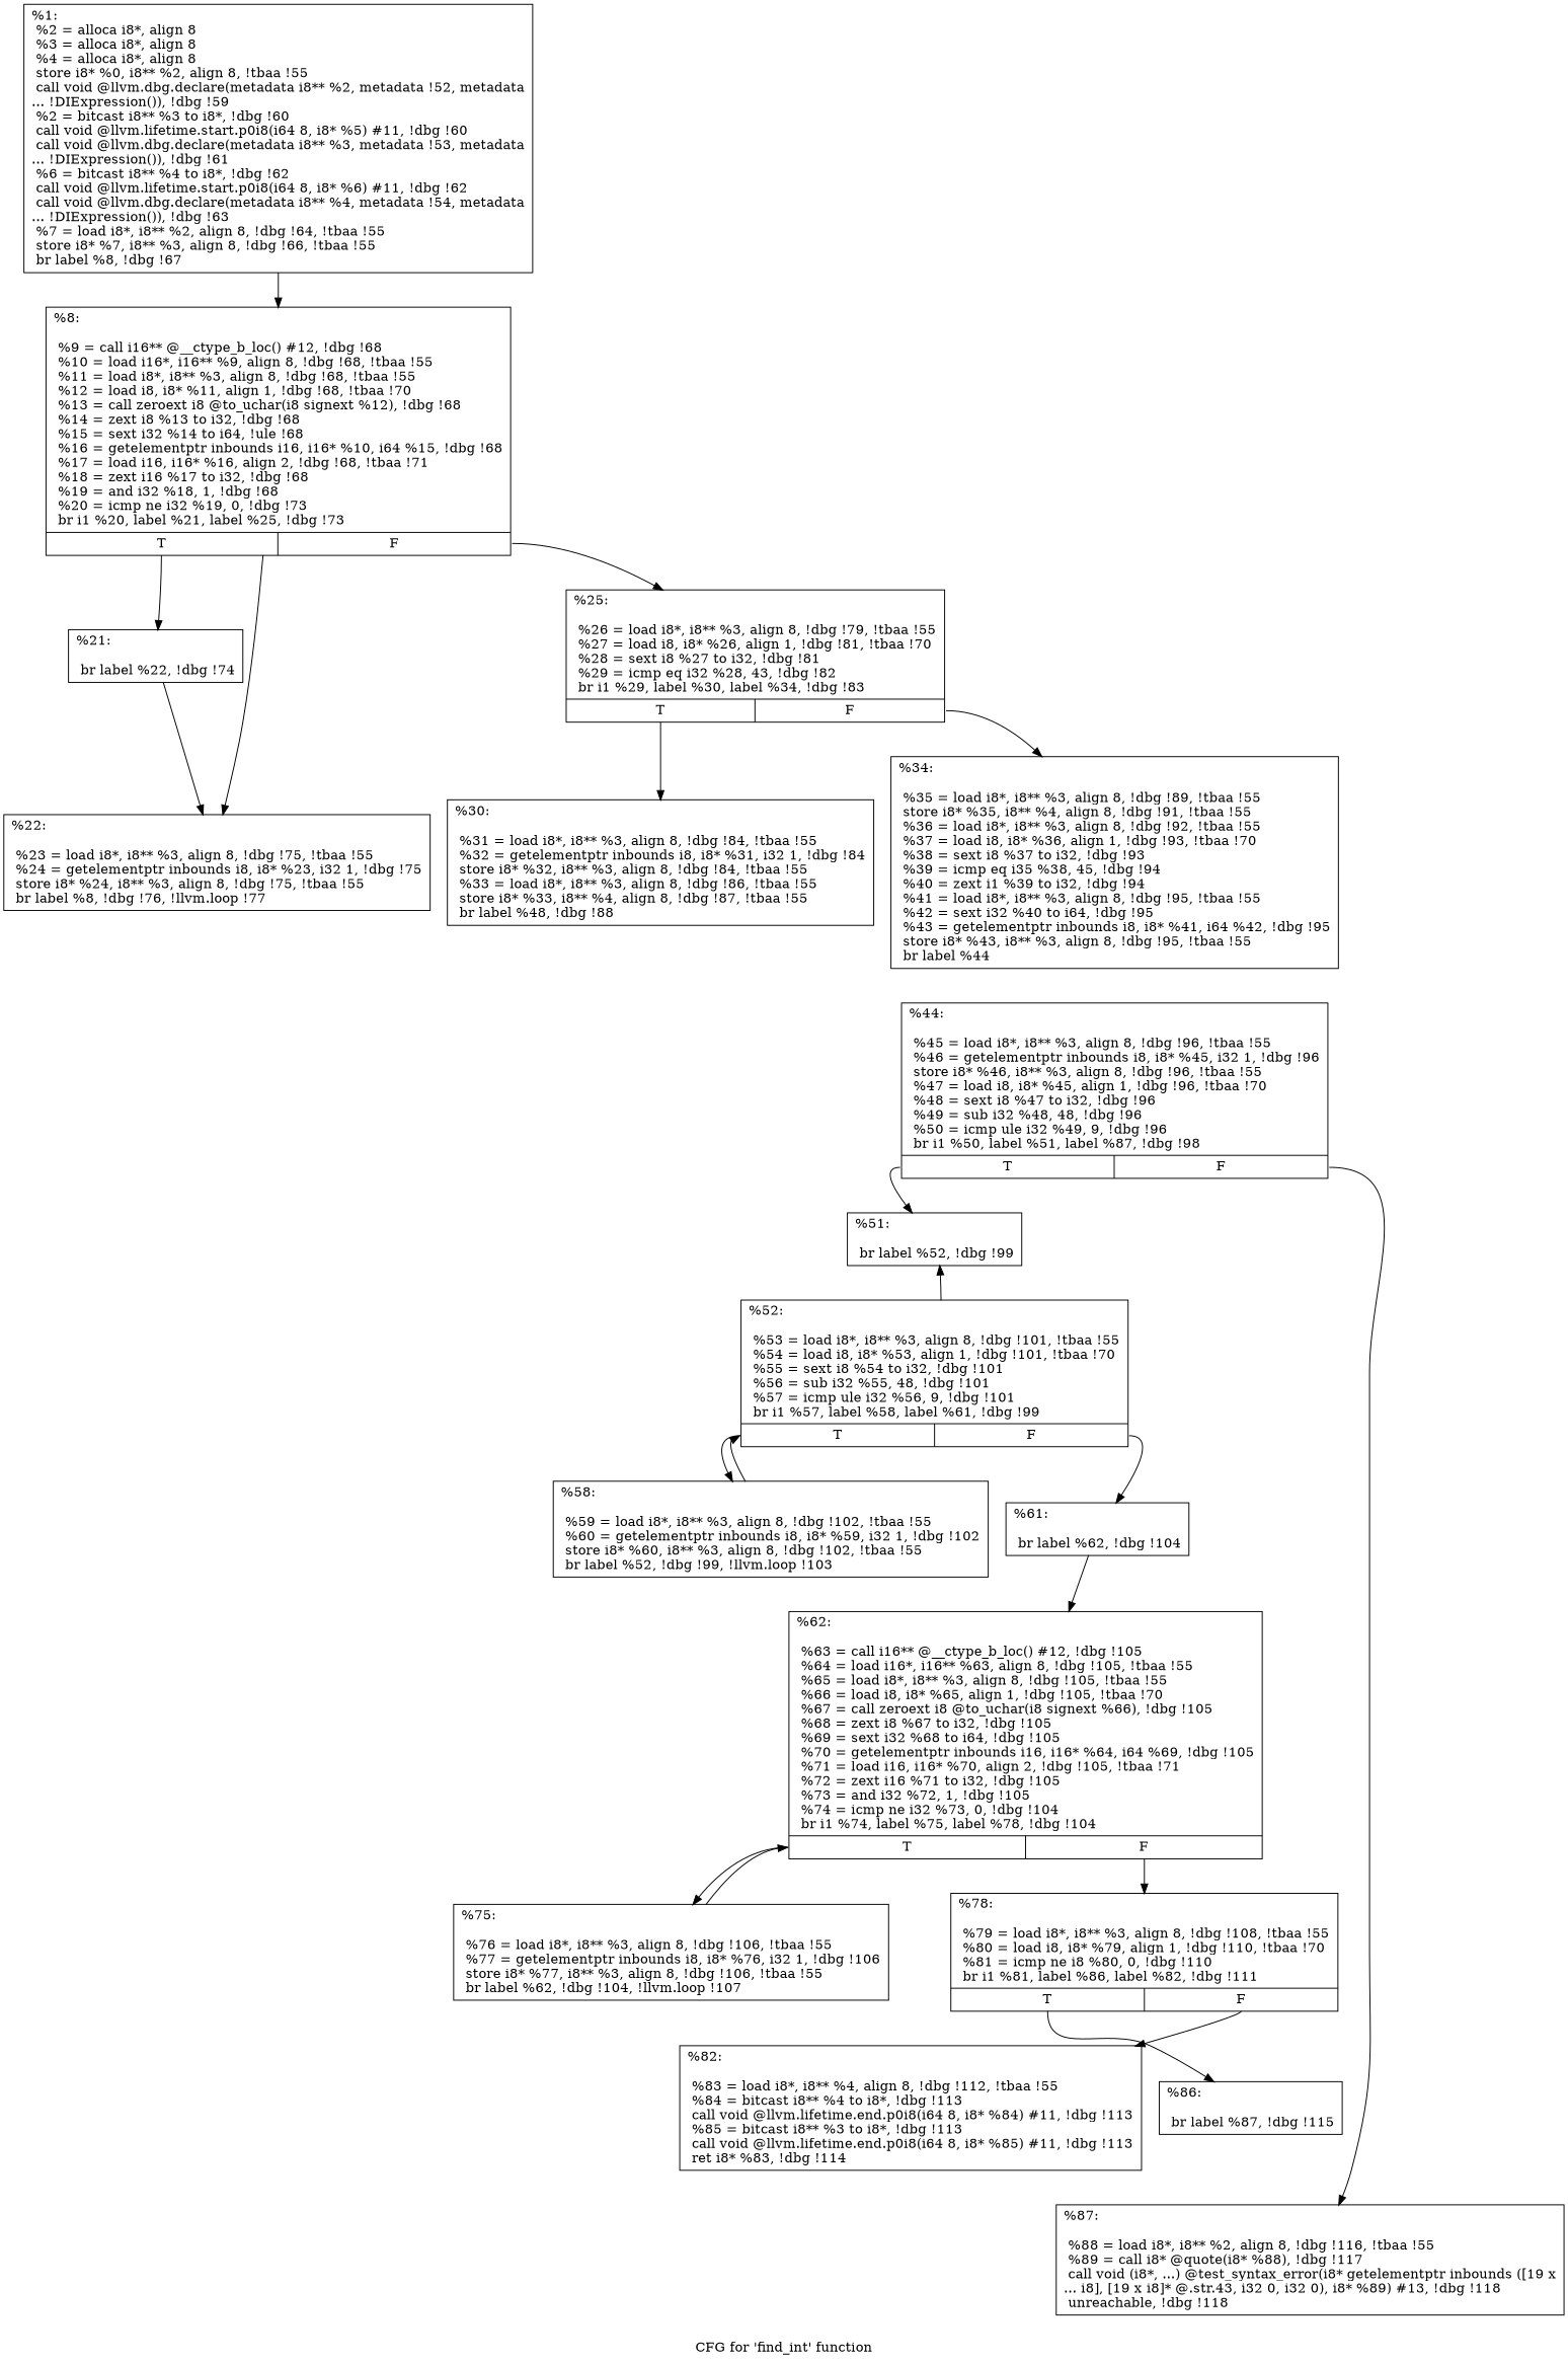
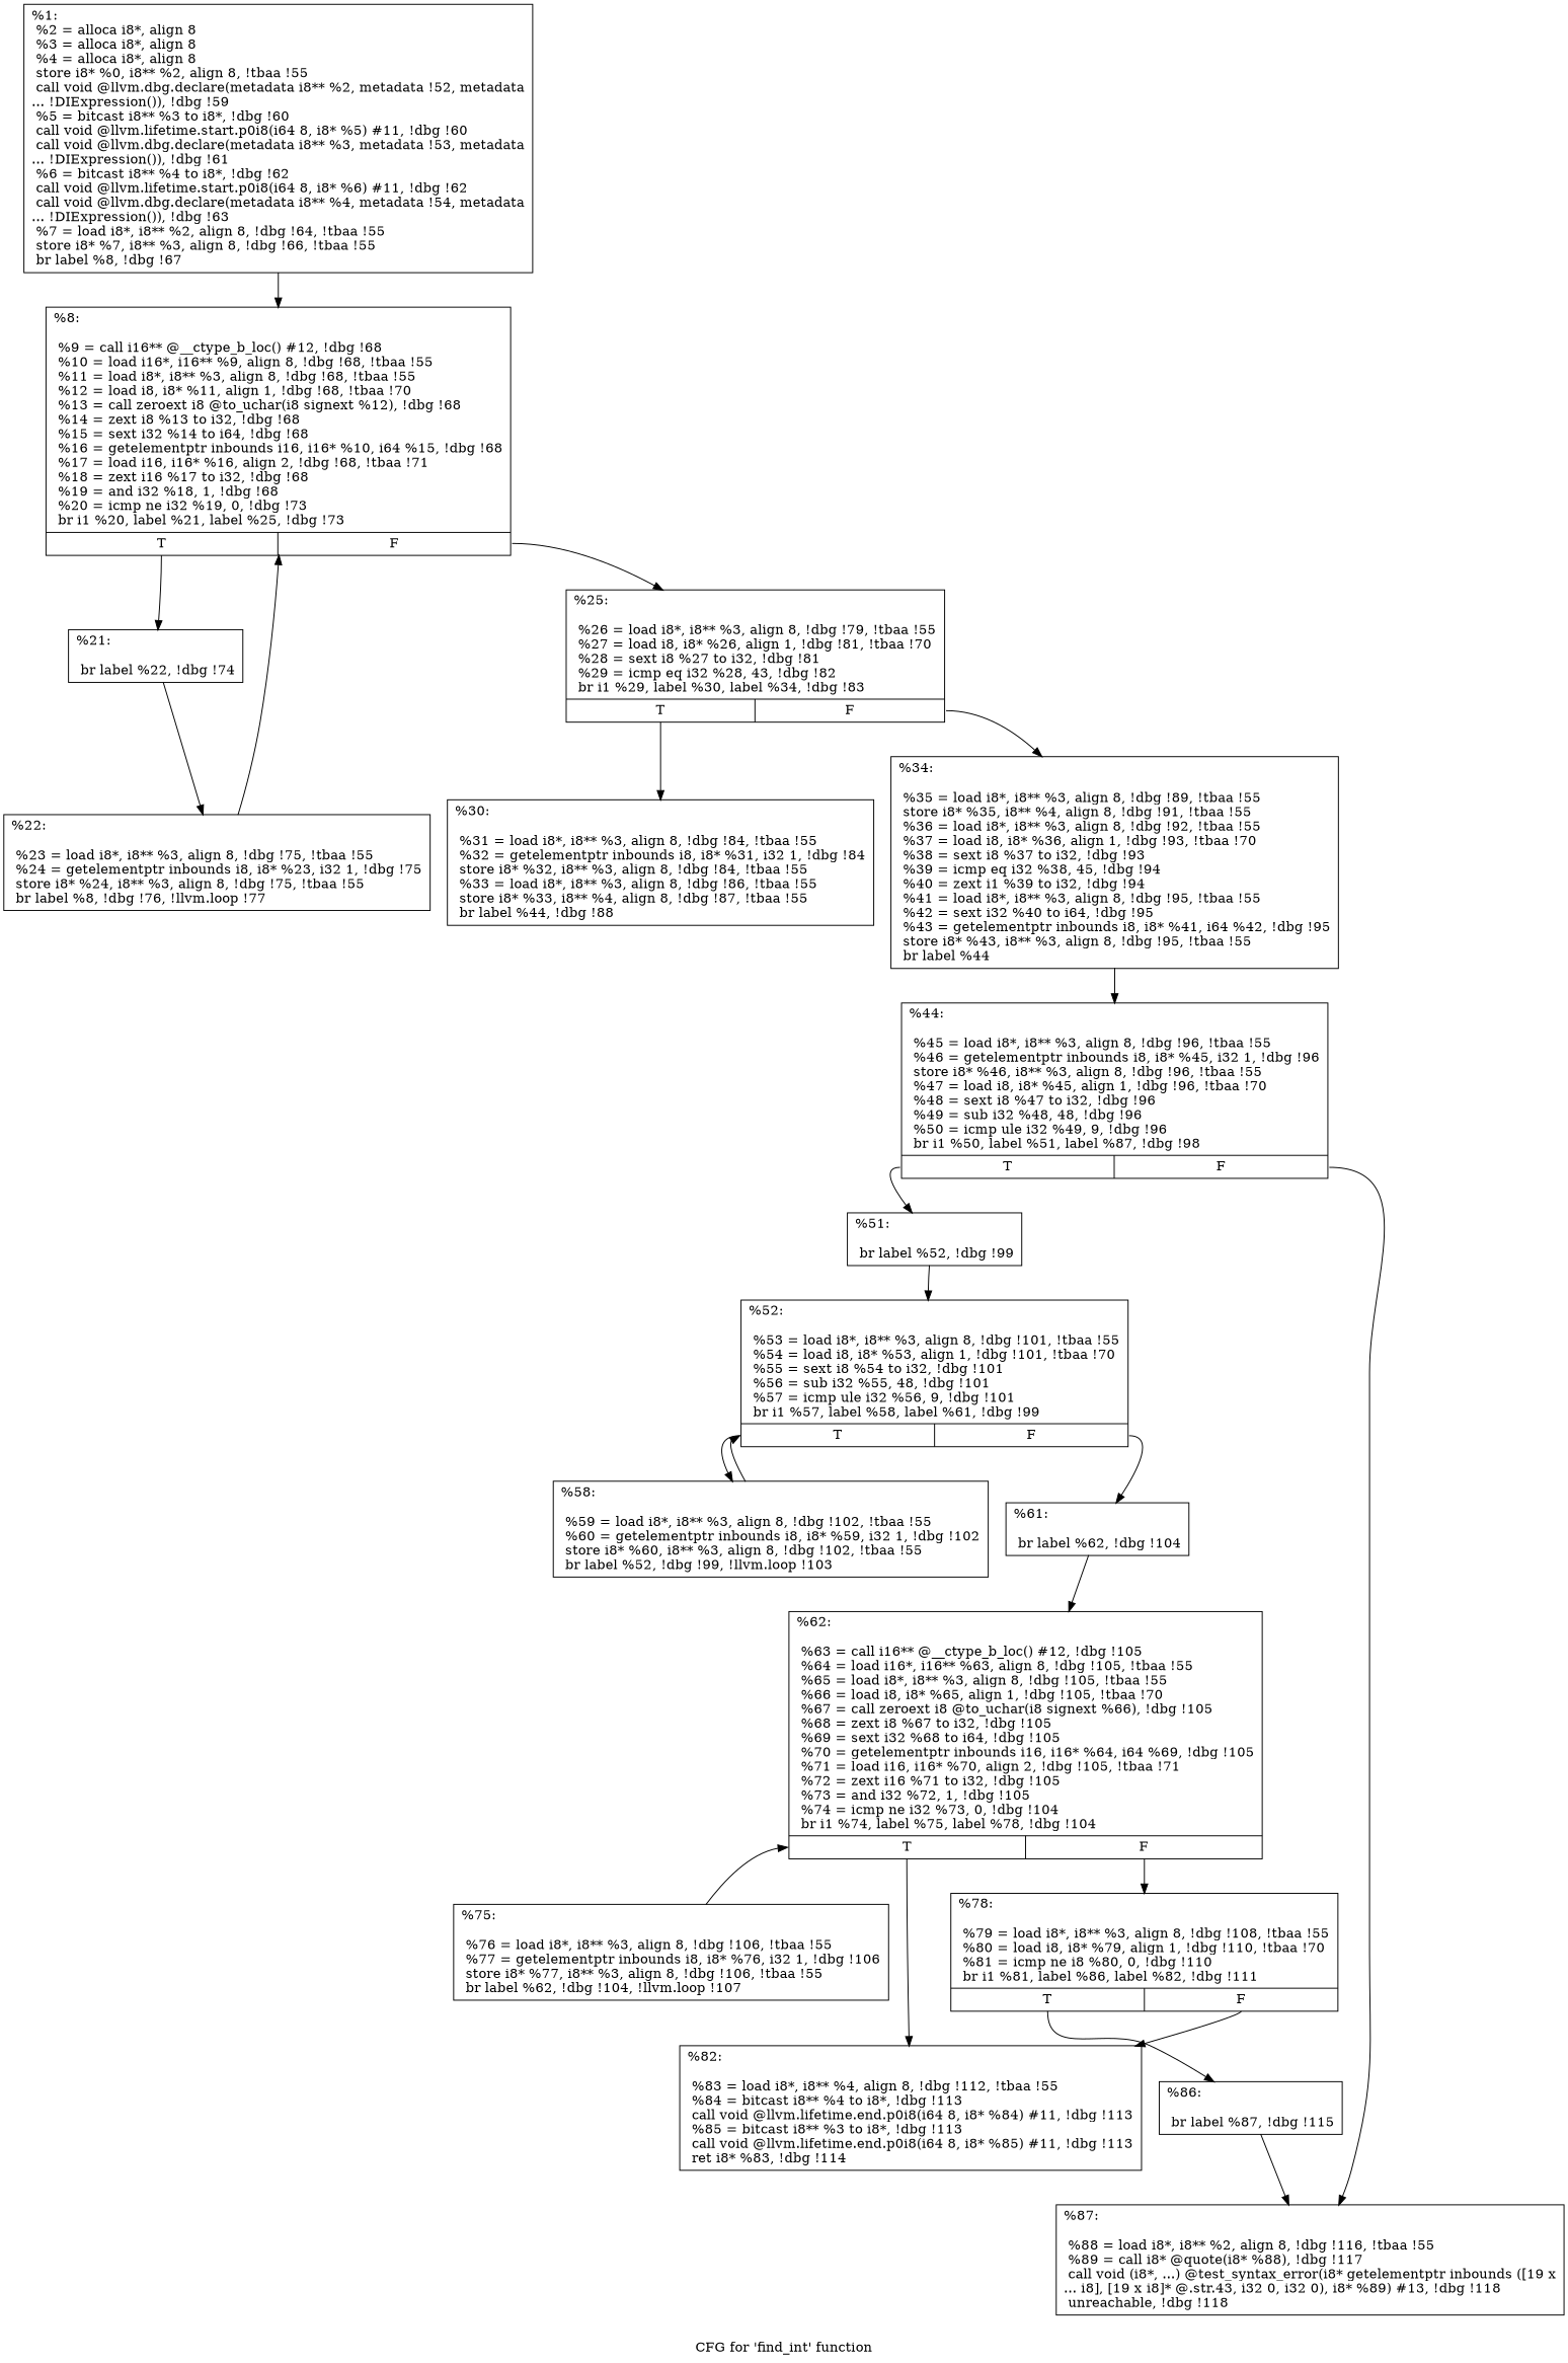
  digraph {
    label="CFG for 'find_int' function"
    node [shape=record]
-   n1 [label="{%1:\l  %2 = alloca i8*, align 8\l  %3 = alloca i8*, align 8\l  %4 = alloca i8*, align 8\l  store i8* %0, i8** %2, align 8, !tbaa !55\l  call void @llvm.dbg.declare(metadata i8** %2, metadata !52, metadata\l... !DIExpression()), !dbg !59\l  %2 = bitcast i8** %3 to i8*, !dbg !60\l  call void @llvm.lifetime.start.p0i8(i64 8, i8* %5) #11, !dbg !60\l  call void @llvm.dbg.declare(metadata i8** %3, metadata !53, metadata\l... !DIExpression()), !dbg !61\l  %6 = bitcast i8** %4 to i8*, !dbg !62\l  call void @llvm.lifetime.start.p0i8(i64 8, i8* %6) #11, !dbg !62\l  call void @llvm.dbg.declare(metadata i8** %4, metadata !54, metadata\l... !DIExpression()), !dbg !63\l  %7 = load i8*, i8** %2, align 8, !dbg !64, !tbaa !55\l  store i8* %7, i8** %3, align 8, !dbg !66, !tbaa !55\l  br label %8, !dbg !67\l}"]
-   n2 [label="{%8:\l\l  %9 = call i16** @__ctype_b_loc() #12, !dbg !68\l  %10 = load i16*, i16** %9, align 8, !dbg !68, !tbaa !55\l  %11 = load i8*, i8** %3, align 8, !dbg !68, !tbaa !55\l  %12 = load i8, i8* %11, align 1, !dbg !68, !tbaa !70\l  %13 = call zeroext i8 @to_uchar(i8 signext %12), !dbg !68\l  %14 = zext i8 %13 to i32, !dbg !68\l  %15 = sext i32 %14 to i64, !ule !68\l  %16 = getelementptr inbounds i16, i16* %10, i64 %15, !dbg !68\l  %17 = load i16, i16* %16, align 2, !dbg !68, !tbaa !71\l  %18 = zext i16 %17 to i32, !dbg !68\l  %19 = and i32 %18, 1, !dbg !68\l  %20 = icmp ne i32 %19, 0, !dbg !73\l  br i1 %20, label %21, label %25, !dbg !73\l|{<s0>T|<s1>F}}"]
+   n1 [label="{%1:\l  %2 = alloca i8*, align 8\l  %3 = alloca i8*, align 8\l  %4 = alloca i8*, align 8\l  store i8* %0, i8** %2, align 8, !tbaa !55\l  call void @llvm.dbg.declare(metadata i8** %2, metadata !52, metadata\l... !DIExpression()), !dbg !59\l  %5 = bitcast i8** %3 to i8*, !dbg !60\l  call void @llvm.lifetime.start.p0i8(i64 8, i8* %5) #11, !dbg !60\l  call void @llvm.dbg.declare(metadata i8** %3, metadata !53, metadata\l... !DIExpression()), !dbg !61\l  %6 = bitcast i8** %4 to i8*, !dbg !62\l  call void @llvm.lifetime.start.p0i8(i64 8, i8* %6) #11, !dbg !62\l  call void @llvm.dbg.declare(metadata i8** %4, metadata !54, metadata\l... !DIExpression()), !dbg !63\l  %7 = load i8*, i8** %2, align 8, !dbg !64, !tbaa !55\l  store i8* %7, i8** %3, align 8, !dbg !66, !tbaa !55\l  br label %8, !dbg !67\l}"]
+   n2 [label="{%8:\l\l  %9 = call i16** @__ctype_b_loc() #12, !dbg !68\l  %10 = load i16*, i16** %9, align 8, !dbg !68, !tbaa !55\l  %11 = load i8*, i8** %3, align 8, !dbg !68, !tbaa !55\l  %12 = load i8, i8* %11, align 1, !dbg !68, !tbaa !70\l  %13 = call zeroext i8 @to_uchar(i8 signext %12), !dbg !68\l  %14 = zext i8 %13 to i32, !dbg !68\l  %15 = sext i32 %14 to i64, !dbg !68\l  %16 = getelementptr inbounds i16, i16* %10, i64 %15, !dbg !68\l  %17 = load i16, i16* %16, align 2, !dbg !68, !tbaa !71\l  %18 = zext i16 %17 to i32, !dbg !68\l  %19 = and i32 %18, 1, !dbg !68\l  %20 = icmp ne i32 %19, 0, !dbg !73\l  br i1 %20, label %21, label %25, !dbg !73\l|{<s0>T|<s1>F}}"]
    n3 [label="{%21:\l\l  br label %22, !dbg !74\l}"]
    n4 [label="{%25:\l\l  %26 = load i8*, i8** %3, align 8, !dbg !79, !tbaa !55\l  %27 = load i8, i8* %26, align 1, !dbg !81, !tbaa !70\l  %28 = sext i8 %27 to i32, !dbg !81\l  %29 = icmp eq i32 %28, 43, !dbg !82\l  br i1 %29, label %30, label %34, !dbg !83\l|{<s0>T|<s1>F}}"]
    n5 [label="{%22:\l\l  %23 = load i8*, i8** %3, align 8, !dbg !75, !tbaa !55\l  %24 = getelementptr inbounds i8, i8* %23, i32 1, !dbg !75\l  store i8* %24, i8** %3, align 8, !dbg !75, !tbaa !55\l  br label %8, !dbg !76, !llvm.loop !77\l}"]
-   n6 [label="{%30:\l\l  %31 = load i8*, i8** %3, align 8, !dbg !84, !tbaa !55\l  %32 = getelementptr inbounds i8, i8* %31, i32 1, !dbg !84\l  store i8* %32, i8** %3, align 8, !dbg !84, !tbaa !55\l  %33 = load i8*, i8** %3, align 8, !dbg !86, !tbaa !55\l  store i8* %33, i8** %4, align 8, !dbg !87, !tbaa !55\l  br label %48, !dbg !88\l}"]
-   n7 [label="{%34:\l\l  %35 = load i8*, i8** %3, align 8, !dbg !89, !tbaa !55\l  store i8* %35, i8** %4, align 8, !dbg !91, !tbaa !55\l  %36 = load i8*, i8** %3, align 8, !dbg !92, !tbaa !55\l  %37 = load i8, i8* %36, align 1, !dbg !93, !tbaa !70\l  %38 = sext i8 %37 to i32, !dbg !93\l  %39 = icmp eq i35 %38, 45, !dbg !94\l  %40 = zext i1 %39 to i32, !dbg !94\l  %41 = load i8*, i8** %3, align 8, !dbg !95, !tbaa !55\l  %42 = sext i32 %40 to i64, !dbg !95\l  %43 = getelementptr inbounds i8, i8* %41, i64 %42, !dbg !95\l  store i8* %43, i8** %3, align 8, !dbg !95, !tbaa !55\l  br label %44\l}"]
+   n6 [label="{%30:\l\l  %31 = load i8*, i8** %3, align 8, !dbg !84, !tbaa !55\l  %32 = getelementptr inbounds i8, i8* %31, i32 1, !dbg !84\l  store i8* %32, i8** %3, align 8, !dbg !84, !tbaa !55\l  %33 = load i8*, i8** %3, align 8, !dbg !86, !tbaa !55\l  store i8* %33, i8** %4, align 8, !dbg !87, !tbaa !55\l  br label %44, !dbg !88\l}"]
+   n7 [label="{%34:\l\l  %35 = load i8*, i8** %3, align 8, !dbg !89, !tbaa !55\l  store i8* %35, i8** %4, align 8, !dbg !91, !tbaa !55\l  %36 = load i8*, i8** %3, align 8, !dbg !92, !tbaa !55\l  %37 = load i8, i8* %36, align 1, !dbg !93, !tbaa !70\l  %38 = sext i8 %37 to i32, !dbg !93\l  %39 = icmp eq i32 %38, 45, !dbg !94\l  %40 = zext i1 %39 to i32, !dbg !94\l  %41 = load i8*, i8** %3, align 8, !dbg !95, !tbaa !55\l  %42 = sext i32 %40 to i64, !dbg !95\l  %43 = getelementptr inbounds i8, i8* %41, i64 %42, !dbg !95\l  store i8* %43, i8** %3, align 8, !dbg !95, !tbaa !55\l  br label %44\l}"]
    n8 [label="{%44:\l\l  %45 = load i8*, i8** %3, align 8, !dbg !96, !tbaa !55\l  %46 = getelementptr inbounds i8, i8* %45, i32 1, !dbg !96\l  store i8* %46, i8** %3, align 8, !dbg !96, !tbaa !55\l  %47 = load i8, i8* %45, align 1, !dbg !96, !tbaa !70\l  %48 = sext i8 %47 to i32, !dbg !96\l  %49 = sub i32 %48, 48, !dbg !96\l  %50 = icmp ule i32 %49, 9, !dbg !96\l  br i1 %50, label %51, label %87, !dbg !98\l|{<s0>T|<s1>F}}"]
    n9 [label="{%51:\l\l  br label %52, !dbg !99\l}"]
    n10 [label="{%87:\l\l  %88 = load i8*, i8** %2, align 8, !dbg !116, !tbaa !55\l  %89 = call i8* @quote(i8* %88), !dbg !117\l  call void (i8*, ...) @test_syntax_error(i8* getelementptr inbounds ([19 x\l... i8], [19 x i8]* @.str.43, i32 0, i32 0), i8* %89) #13, !dbg !118\l  unreachable, !dbg !118\l}"]
    n11 [label="{%52:\l\l  %53 = load i8*, i8** %3, align 8, !dbg !101, !tbaa !55\l  %54 = load i8, i8* %53, align 1, !dbg !101, !tbaa !70\l  %55 = sext i8 %54 to i32, !dbg !101\l  %56 = sub i32 %55, 48, !dbg !101\l  %57 = icmp ule i32 %56, 9, !dbg !101\l  br i1 %57, label %58, label %61, !dbg !99\l|{<s0>T|<s1>F}}"]
    n12 [label="{%58:\l\l  %59 = load i8*, i8** %3, align 8, !dbg !102, !tbaa !55\l  %60 = getelementptr inbounds i8, i8* %59, i32 1, !dbg !102\l  store i8* %60, i8** %3, align 8, !dbg !102, !tbaa !55\l  br label %52, !dbg !99, !llvm.loop !103\l}"]
    n13 [label="{%61:\l\l  br label %62, !dbg !104\l}"]
    n14 [label="{%62:\l\l  %63 = call i16** @__ctype_b_loc() #12, !dbg !105\l  %64 = load i16*, i16** %63, align 8, !dbg !105, !tbaa !55\l  %65 = load i8*, i8** %3, align 8, !dbg !105, !tbaa !55\l  %66 = load i8, i8* %65, align 1, !dbg !105, !tbaa !70\l  %67 = call zeroext i8 @to_uchar(i8 signext %66), !dbg !105\l  %68 = zext i8 %67 to i32, !dbg !105\l  %69 = sext i32 %68 to i64, !dbg !105\l  %70 = getelementptr inbounds i16, i16* %64, i64 %69, !dbg !105\l  %71 = load i16, i16* %70, align 2, !dbg !105, !tbaa !71\l  %72 = zext i16 %71 to i32, !dbg !105\l  %73 = and i32 %72, 1, !dbg !105\l  %74 = icmp ne i32 %73, 0, !dbg !104\l  br i1 %74, label %75, label %78, !dbg !104\l|{<s0>T|<s1>F}}"]
    n15 [label="{%75:\l\l  %76 = load i8*, i8** %3, align 8, !dbg !106, !tbaa !55\l  %77 = getelementptr inbounds i8, i8* %76, i32 1, !dbg !106\l  store i8* %77, i8** %3, align 8, !dbg !106, !tbaa !55\l  br label %62, !dbg !104, !llvm.loop !107\l}"]
    n16 [label="{%78:\l\l  %79 = load i8*, i8** %3, align 8, !dbg !108, !tbaa !55\l  %80 = load i8, i8* %79, align 1, !dbg !110, !tbaa !70\l  %81 = icmp ne i8 %80, 0, !dbg !110\l  br i1 %81, label %86, label %82, !dbg !111\l|{<s0>T|<s1>F}}"]
    n17 [label="{%86:\l\l  br label %87, !dbg !115\l}"]
    n18 [label="{%82:\l\l  %83 = load i8*, i8** %4, align 8, !dbg !112, !tbaa !55\l  %84 = bitcast i8** %4 to i8*, !dbg !113\l  call void @llvm.lifetime.end.p0i8(i64 8, i8* %84) #11, !dbg !113\l  %85 = bitcast i8** %3 to i8*, !dbg !113\l  call void @llvm.lifetime.end.p0i8(i64 8, i8* %85) #11, !dbg !113\l  ret i8* %83, !dbg !114\l}"]
    n1 -> n2
    n2 -> n3 [tailport=s0]
    n2 -> n4 [tailport=s1]
    n3 -> n5
    n4 -> n6 [tailport=s0]
    n4 -> n7 [tailport=s1]
-   n2 -> n5
+   n5 -> n2
+   n7 -> n8
    n8 -> n9 [tailport=s0]
    n8 -> n10 [tailport=s1]
-   n11 -> n9
+   n9 -> n11
    n11 -> n12 [tailport=s0]
    n11 -> n13 [tailport=s1]
    n12 -> n11
    n13 -> n14
-   n14 -> n15 [tailport=s0]
+   n14 -> n18 [tailport=s0]
    n14 -> n16 [tailport=s1]
    n15 -> n14
    n16 -> n17 [tailport=s0]
    n16 -> n18 [tailport=s1]
+   n17 -> n10
  }
